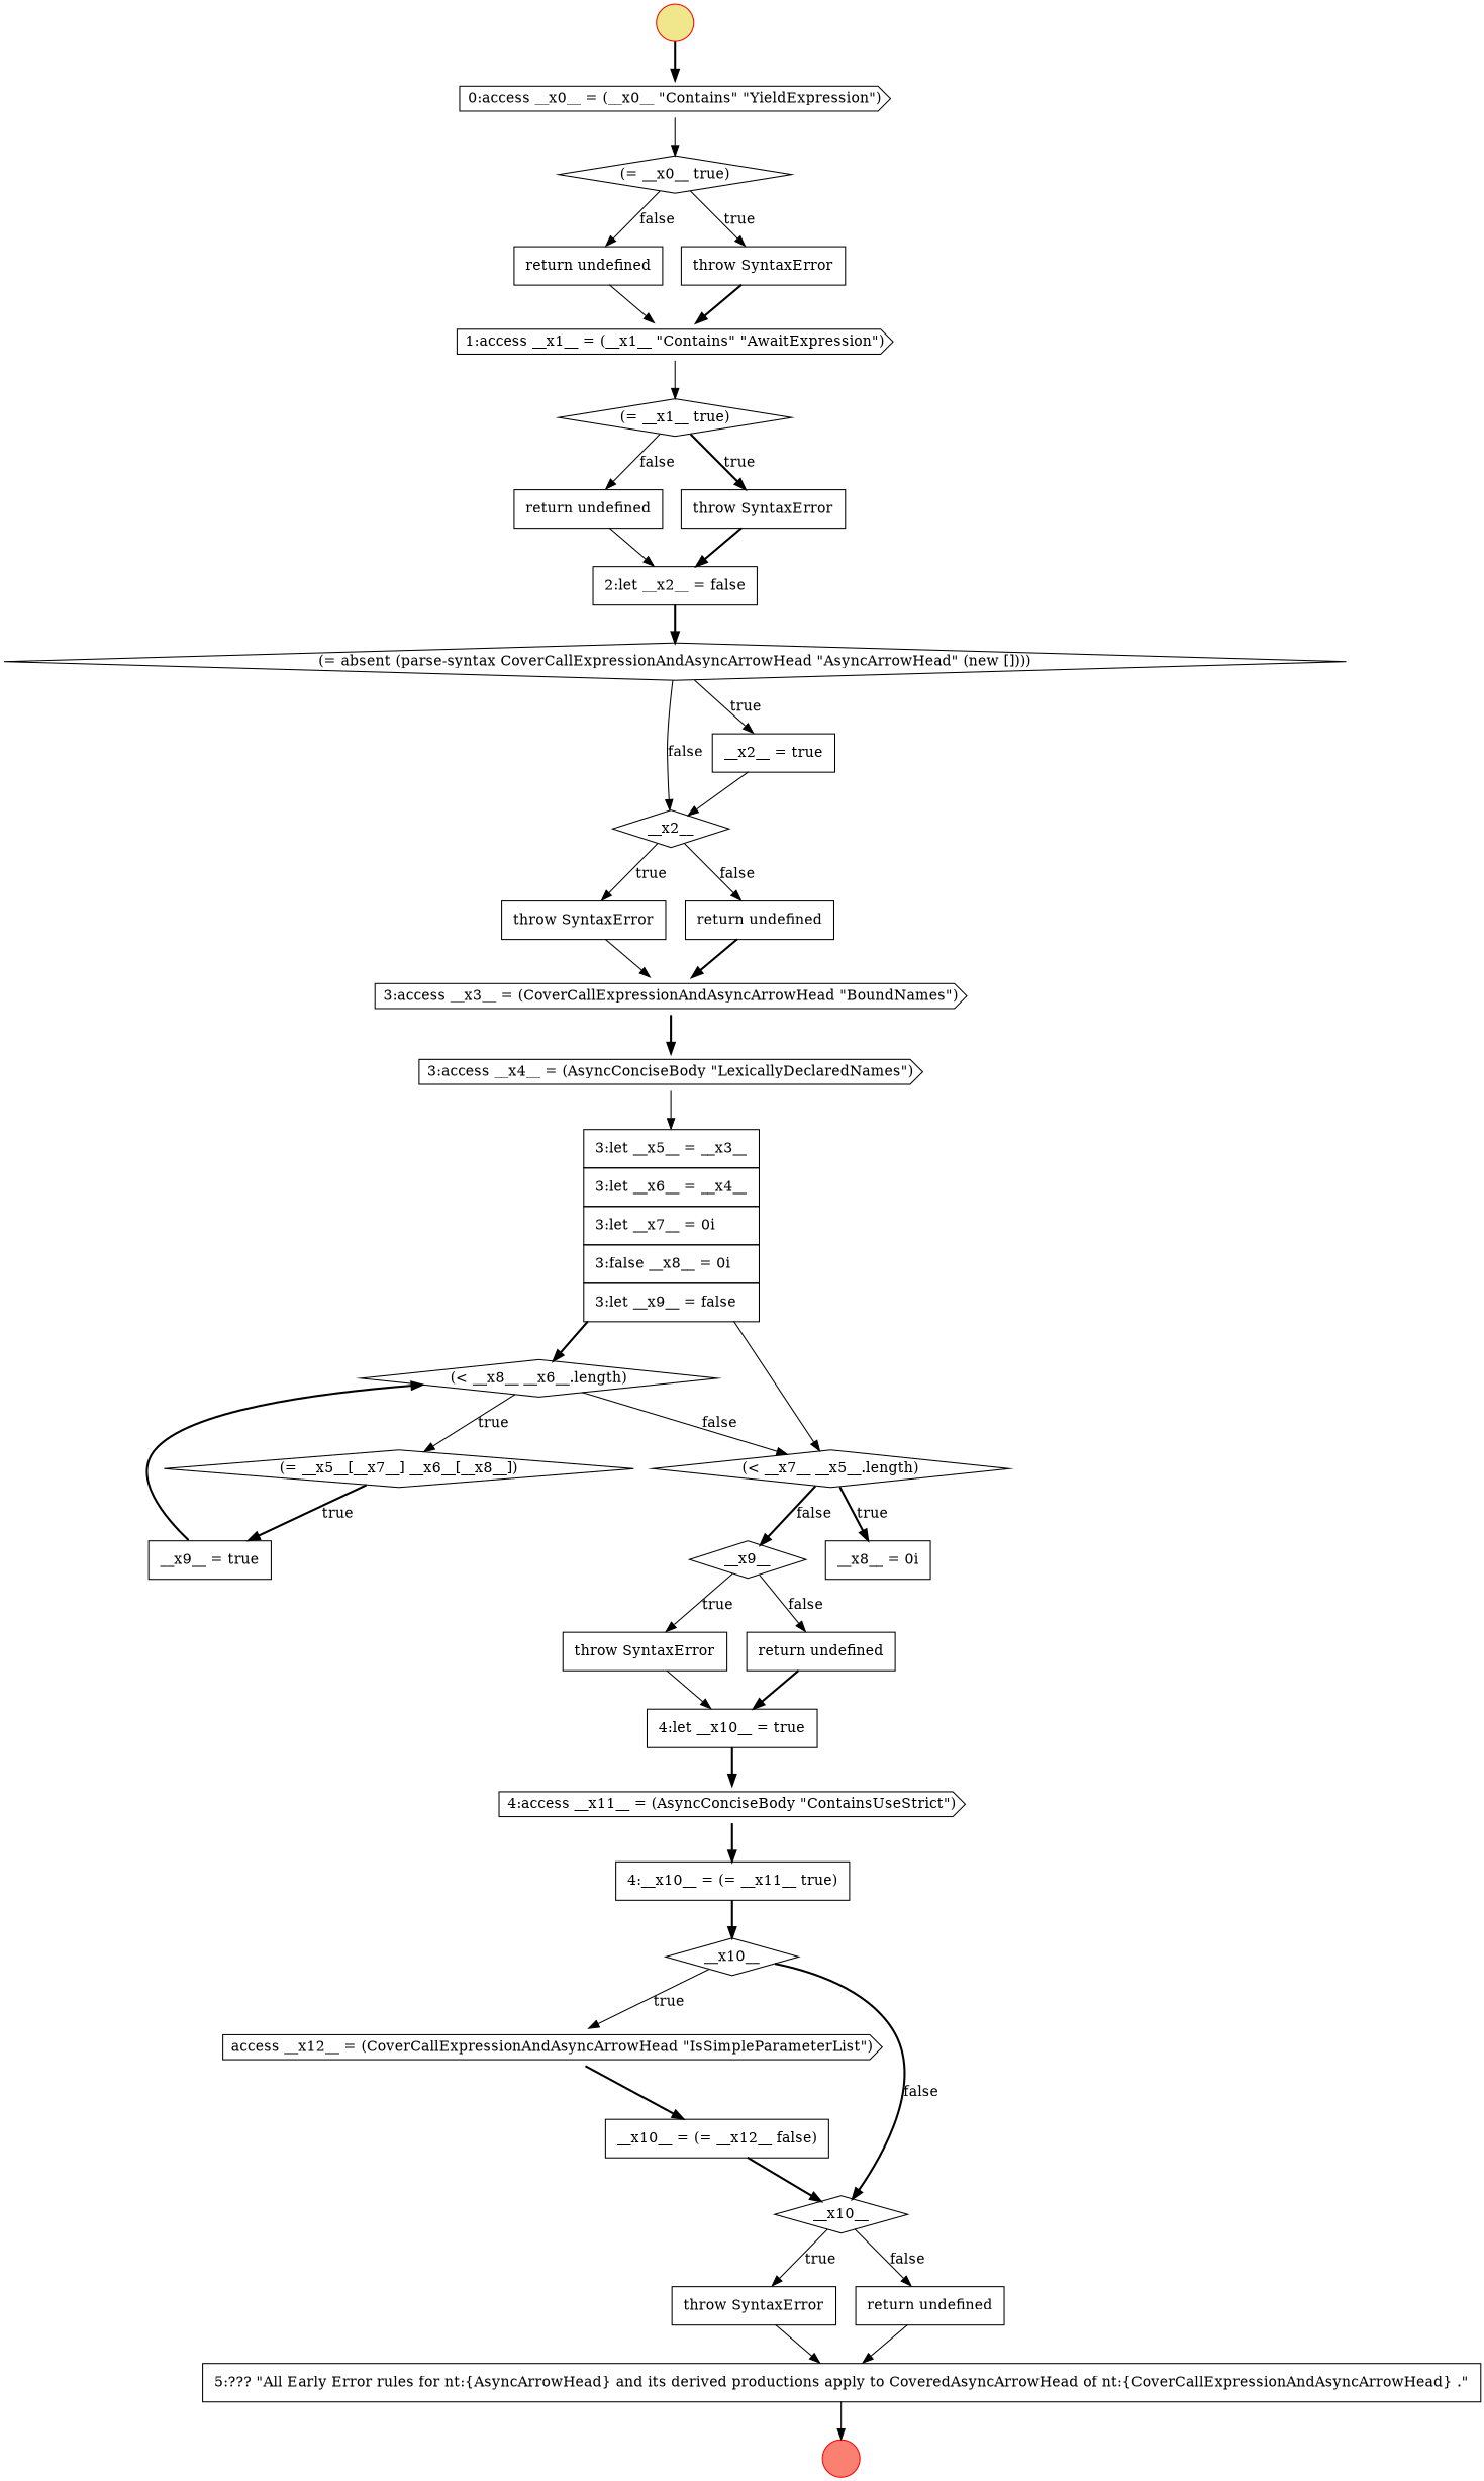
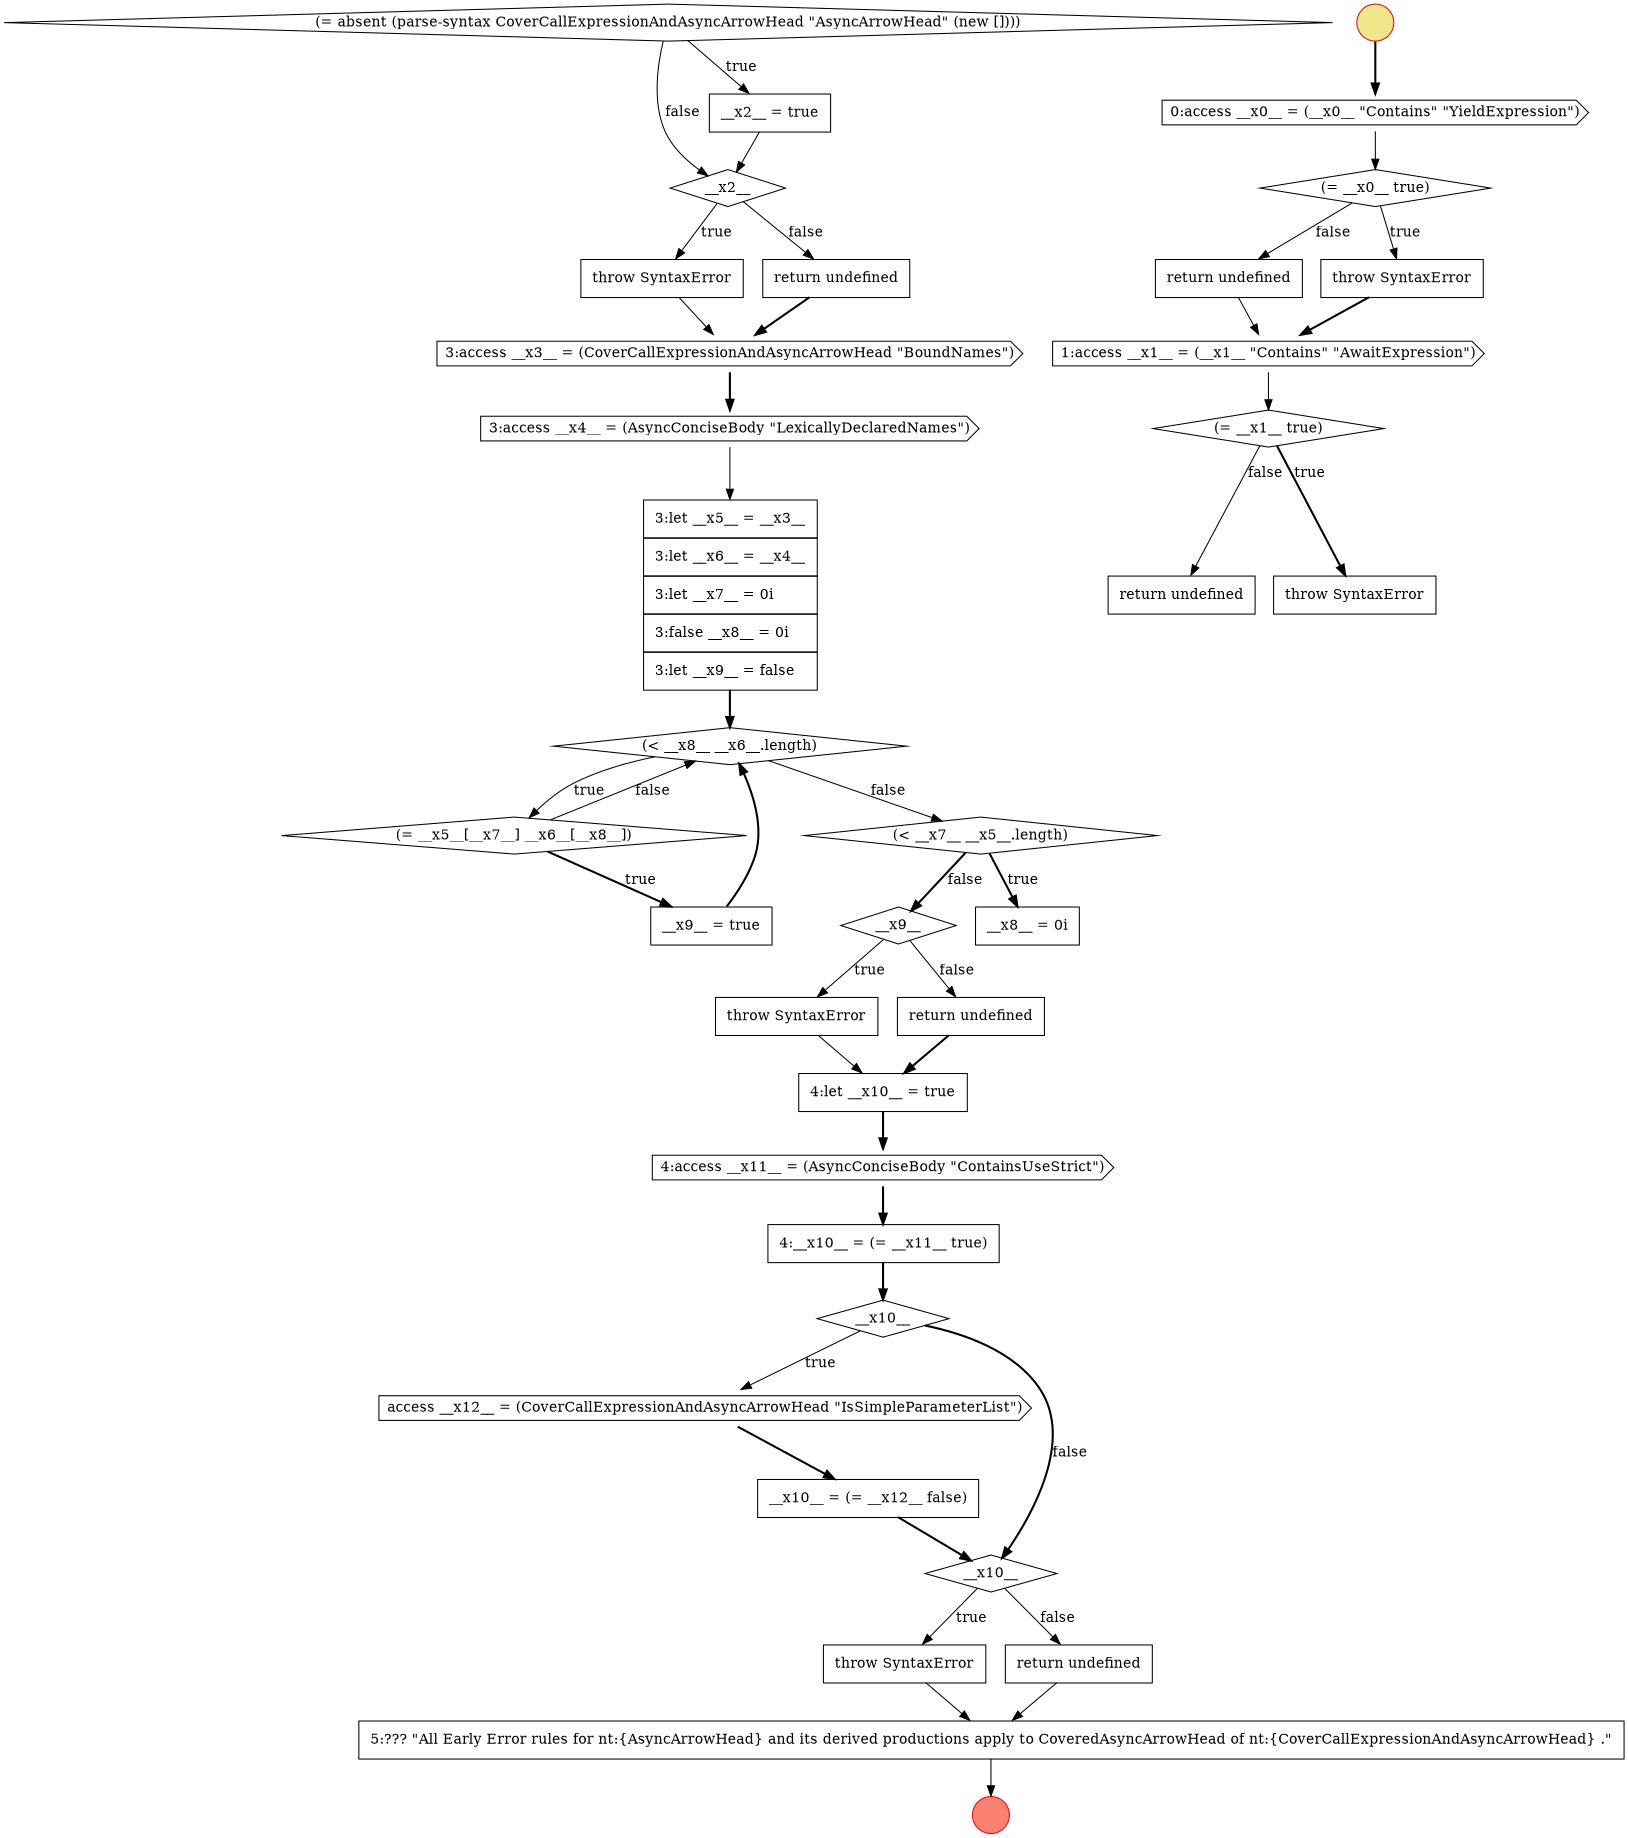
  digraph {
    node [color=black fillcolor=white margin=0 shape=none style=filled]
    edge [color=black style=solid]
    n1 [label=<<font color="black">     <table border="0" cellborder="1" cellspacing="0" cellpadding="10">       <tr><td align="left">throw SyntaxError</td></tr>     </table>   </font>>]
    n2 [label=<<font color="black">     <table border="0" cellborder="1" cellspacing="0" cellpadding="10">       <tr><td align="left">5:??? &quot;All Early Error rules for nt:{AsyncArrowHead} and its derived productions apply to CoveredAsyncArrowHead of nt:{CoverCallExpressionAndAsyncArrowHead} .&quot;</td></tr>     </table>   </font>>]
    n3 [color=red fillcolor=salmon label=" " shape=circle margin=""]
    n4 [label=<<font color="black">     <table border="0" cellborder="1" cellspacing="0" cellpadding="10">       <tr><td align="left">return undefined</td></tr>     </table>   </font>>]
-   n5 [label=<<font color="black">     <table border="0" cellborder="1" cellspacing="0" cellpadding="10">       <tr><td align="left">2:let __x2__ = false</td></tr>     </table>   </font>>]
    n6 [label=<<font color="black">(= absent (parse-syntax CoverCallExpressionAndAsyncArrowHead &quot;AsyncArrowHead&quot; (new [])))</font>> shape=diamond margin=""]
    n7 [label=<<font color="black">(= __x5__[__x7__] __x6__[__x8__])</font>> shape=diamond margin=""]
    n8 [label=<<font color="black">     <table border="0" cellborder="1" cellspacing="0" cellpadding="10">       <tr><td align="left">__x9__ = true</td></tr>     </table>   </font>>]
    n9 [label=<<font color="black">(&lt; __x8__ __x6__.length)</font>> shape=diamond margin=""]
    n10 [label=<<font color="black">(&lt; __x7__ __x5__.length)</font>> shape=diamond margin=""]
    n11 [label=<<font color="black">access __x12__ = (CoverCallExpressionAndAsyncArrowHead &quot;IsSimpleParameterList&quot;)</font>> shape=cds margin=""]
    n12 [label=<<font color="black">     <table border="0" cellborder="1" cellspacing="0" cellpadding="10">       <tr><td align="left">__x10__ = (= __x12__ false)</td></tr>     </table>   </font>>]
    n13 [label=<<font color="black">__x10__</font>> shape=diamond margin=""]
    n14 [label=<<font color="black">__x2__</font>> shape=diamond margin=""]
    n15 [label=<<font color="black">     <table border="0" cellborder="1" cellspacing="0" cellpadding="10">       <tr><td align="left">throw SyntaxError</td></tr>     </table>   </font>>]
    n16 [label=<<font color="black">     <table border="0" cellborder="1" cellspacing="0" cellpadding="10">       <tr><td align="left">return undefined</td></tr>     </table>   </font>>]
    n17 [label=<<font color="black">3:access __x3__ = (CoverCallExpressionAndAsyncArrowHead &quot;BoundNames&quot;)</font>> shape=cds margin=""]
    n18 [label=<<font color="black">     <table border="0" cellborder="1" cellspacing="0" cellpadding="10">       <tr><td align="left">throw SyntaxError</td></tr>     </table>   </font>>]
    n19 [label=<<font color="black">     <table border="0" cellborder="1" cellspacing="0" cellpadding="10">       <tr><td align="left">4:let __x10__ = true</td></tr>     </table>   </font>>]
    n20 [label=<<font color="black">4:access __x11__ = (AsyncConciseBody &quot;ContainsUseStrict&quot;)</font>> shape=cds margin=""]
    n21 [label=<<font color="black">     <table border="0" cellborder="1" cellspacing="0" cellpadding="10">       <tr><td align="left">4:__x10__ = (= __x11__ true)</td></tr>     </table>   </font>>]
    n22 [label=<<font color="black">__x10__</font>> shape=diamond margin=""]
    n23 [label=<<font color="black">3:access __x4__ = (AsyncConciseBody &quot;LexicallyDeclaredNames&quot;)</font>> shape=cds margin=""]
    n24 [label=<<font color="black">     <table border="0" cellborder="1" cellspacing="0" cellpadding="10">       <tr><td align="left">3:let __x5__ = __x3__</td></tr>       <tr><td align="left">3:let __x6__ = __x4__</td></tr>       <tr><td align="left">3:let __x7__ = 0i</td></tr>       <tr><td align="left">3:false __x8__ = 0i</td></tr>       <tr><td align="left">3:let __x9__ = false</td></tr>     </table>   </font>>]
    n25 [label=<<font color="black">__x9__</font>> shape=diamond margin=""]
    n26 [label=<<font color="black">     <table border="0" cellborder="1" cellspacing="0" cellpadding="10">       <tr><td align="left">__x8__ = 0i</td></tr>     </table>   </font>>]
    n27 [label=<<font color="black">0:access __x0__ = (__x0__ &quot;Contains&quot; &quot;YieldExpression&quot;)</font>> shape=cds margin=""]
    n28 [label=<<font color="black">(= __x0__ true)</font>> shape=diamond margin=""]
    n29 [label=<<font color="black">     <table border="0" cellborder="1" cellspacing="0" cellpadding="10">       <tr><td align="left">return undefined</td></tr>     </table>   </font>>]
    n30 [label=<<font color="black">     <table border="0" cellborder="1" cellspacing="0" cellpadding="10">       <tr><td align="left">throw SyntaxError</td></tr>     </table>   </font>>]
    n31 [label=<<font color="black">     <table border="0" cellborder="1" cellspacing="0" cellpadding="10">       <tr><td align="left">__x2__ = true</td></tr>     </table>   </font>>]
    n32 [label=<<font color="black">1:access __x1__ = (__x1__ &quot;Contains&quot; &quot;AwaitExpression&quot;)</font>> shape=cds margin=""]
    n33 [label=<<font color="black">(= __x1__ true)</font>> shape=diamond margin=""]
    n34 [label=<<font color="black">     <table border="0" cellborder="1" cellspacing="0" cellpadding="10">       <tr><td align="left">return undefined</td></tr>     </table>   </font>>]
    n35 [label=<<font color="black">     <table border="0" cellborder="1" cellspacing="0" cellpadding="10">       <tr><td align="left">return undefined</td></tr>     </table>   </font>>]
    n36 [color=red fillcolor=khaki label=" " shape=circle margin=""]
    n37 [label=<<font color="black">     <table border="0" cellborder="1" cellspacing="0" cellpadding="10">       <tr><td align="left">throw SyntaxError</td></tr>     </table>   </font>>]
    n1 -> n2
    n2 -> n3
-   n4 -> n5
-   n5 -> n6 [style=bold]
    n6 -> n14 [label=<<font color="black">false</font>>]
    n6 -> n31 [label=<<font color="black">true</font>>]
    n7 -> n8 [label=<<font color="black">true</font>> style=bold]
+   n7 -> n9 [label=<<font color="black">false</font>>]
    n8 -> n9 [style=bold]
    n9 -> n7 [label=<<font color="black">true</font>>]
    n9 -> n10 [label=<<font color="black">false</font>>]
    n10 -> n25 [label=<<font color="black">false</font>> style=bold]
    n10 -> n26 [label=<<font color="black">true</font>> style=bold]
    n11 -> n12 [style=bold]
    n12 -> n13 [style=bold]
    n13 -> n1 [label=<<font color="black">true</font>>]
    n13 -> n35 [label=<<font color="black">false</font>>]
    n14 -> n15 [label=<<font color="black">true</font>>]
    n14 -> n16 [label=<<font color="black">false</font>>]
    n15 -> n17
    n16 -> n17 [style=bold]
    n17 -> n23 [style=bold]
    n18 -> n19
    n19 -> n20 [style=bold]
    n20 -> n21 [style=bold]
    n21 -> n22 [style=bold]
    n22 -> n11 [label=<<font color="black">true</font>>]
    n22 -> n13 [label=<<font color="black">false</font>> style=bold]
    n23 -> n24
    n24 -> n9 [style=bold]
-   n24 -> n10
    n25 -> n18 [label=<<font color="black">true</font>>]
    n25 -> n34 [label=<<font color="black">false</font>>]
    n27 -> n28
    n28 -> n29 [label=<<font color="black">false</font>>]
    n28 -> n30 [label=<<font color="black">true</font>>]
    n29 -> n32
    n30 -> n32 [style=bold]
    n31 -> n14
    n32 -> n33
    n33 -> n4 [label=<<font color="black">false</font>>]
    n33 -> n37 [label=<<font color="black">true</font>> style=bold]
    n34 -> n19 [style=bold]
    n35 -> n2
    n36 -> n27 [style=bold]
-   n37 -> n5 [style=bold]
  }
